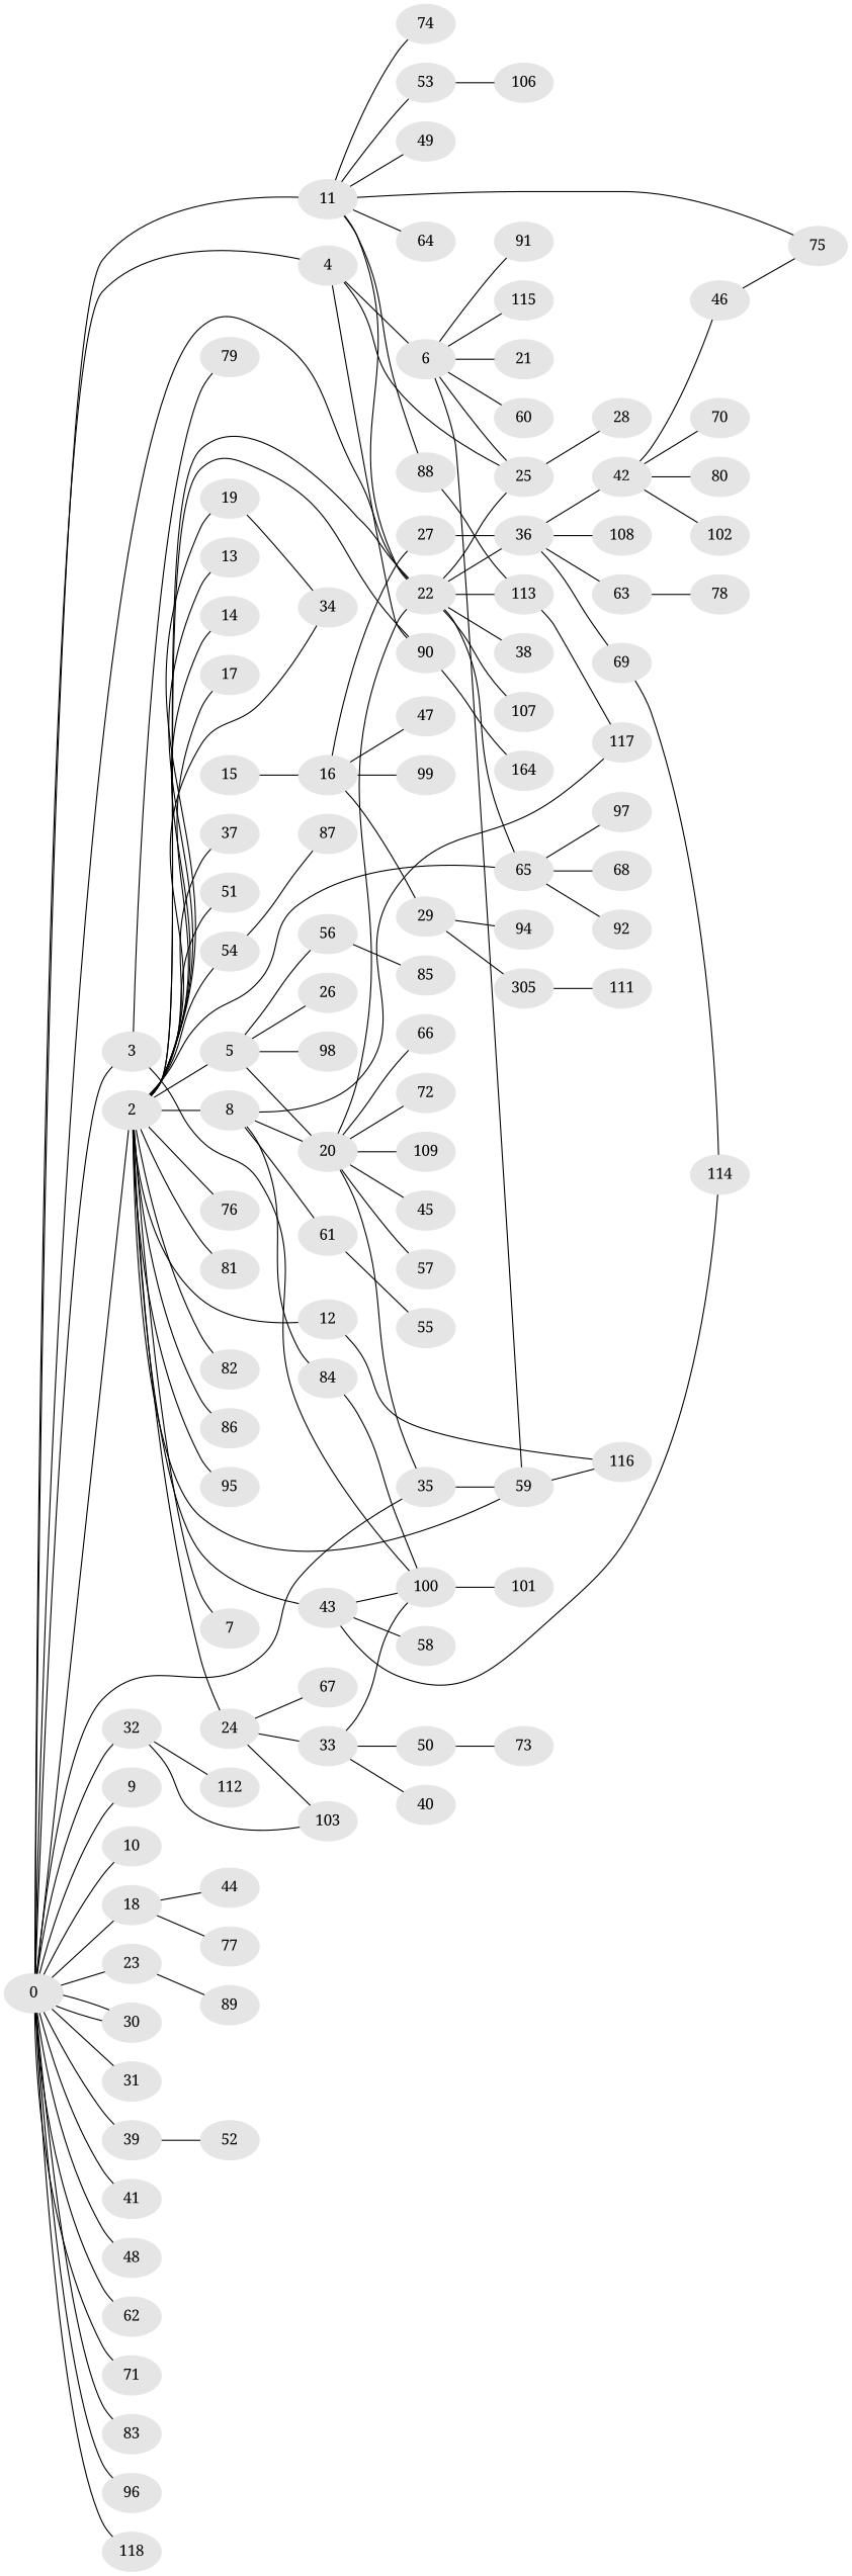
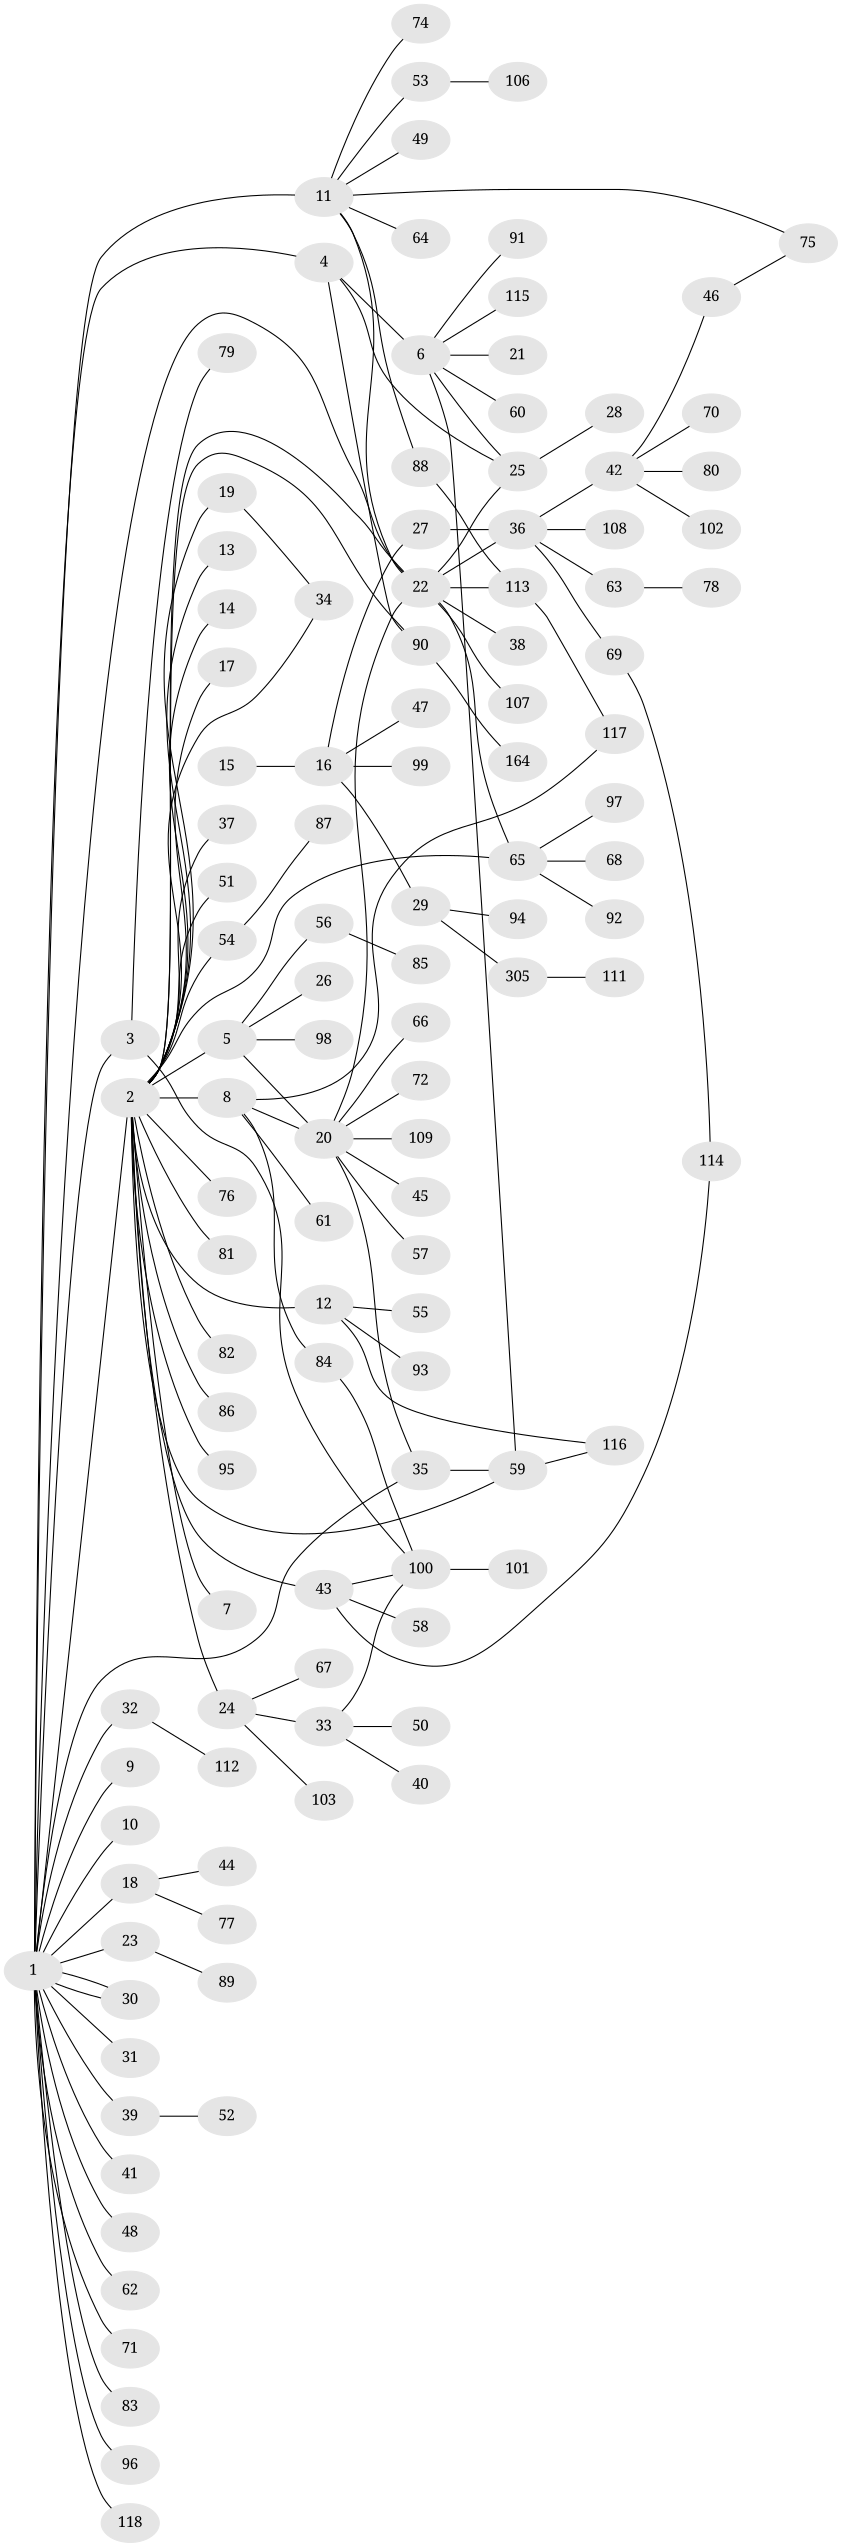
  graph {
    fontname="Noto Serif"
    rankdir=LR
    node [color=gray90 fontname="Noto Serif" style=filled]
    edge [fontname="Noto Serif"]
-   1 [label=0]
+   1
    2
    3
    4
    9
    10
    11
    18
    22
    23
    30
    31
    32
    35
    39
    41
    48
    62
    71
    83
    96
    118
    5
    7
    8
    12
    13
    14
    17
    19
    24
    34
    37
    43
    51
    54
    59
    65
    76
    81
    82
    86
    90
    95
    79
    100
    6
    25
    49
    53
    64
    74
    75
    88
    44
    77
    36
    38
    107
    113
    89
    103
    112
    52
    20
    26
    56
    98
    61
    84
    117
    55
+   93
    116
    33
    67
    58
    114
    87
    68
    92
    97
    n83 [label=164]
    101
    21
    60
    91
    115
    15
    16
    28
    45
    57
    66
    72
    109
    85
    106
    27
    29
    47
    99
    94
    n104 [label=305]
    42
    63
    69
    108
    40
    50
    111
-   73
    46
    70
    80
    102
    78
    1 -- 2
    1 -- 3
    1 -- 4
    1 -- 9
    1 -- 10
    1 -- 11
    1 -- 18
    1 -- 22
    1 -- 23
    1 -- 30
    1 -- 30
    1 -- 31
    1 -- 32
    1 -- 35
    1 -- 39
    1 -- 41
    1 -- 48
    1 -- 62
    1 -- 71
    1 -- 83
    1 -- 96
    1 -- 118
    2 -- 22
    2 -- 5
    2 -- 7
    2 -- 8
    2 -- 12
    2 -- 13
    2 -- 14
    2 -- 17
    2 -- 19
    2 -- 24
    2 -- 34
    2 -- 37
    2 -- 43
    2 -- 51
    2 -- 54
    2 -- 59
    2 -- 65
    2 -- 76
    2 -- 81
    2 -- 82
    2 -- 86
    2 -- 90
    2 -- 95
    3 -- 79
    3 -- 100
    4 -- 90
    4 -- 6
    4 -- 25
    11 -- 22
    11 -- 49
    11 -- 53
    11 -- 64
    11 -- 74
    11 -- 75
    11 -- 88
    18 -- 44
    18 -- 77
    22 -- 65
    22 -- 25
    22 -- 36
    22 -- 38
    22 -- 107
    22 -- 113
    23 -- 89
-   32 -- 103
    32 -- 112
    35 -- 59
    39 -- 52
    5 -- 20
    5 -- 26
    5 -- 56
    5 -- 98
    8 -- 20
    8 -- 61
    8 -- 84
    8 -- 117
-   61 -- 55
+   12 -- 55
+   12 -- 93
    12 -- 116
    19 -- 34
    24 -- 103
    24 -- 33
    24 -- 67
    43 -- 100
    43 -- 58
    43 -- 114
    54 -- 87
    59 -- 116
    65 -- 68
    65 -- 92
    65 -- 97
    90 -- n83
    100 -- 101
    6 -- 59
    6 -- 25
    6 -- 21
    6 -- 60
    6 -- 91
    6 -- 115
    25 -- 28
    53 -- 106
    88 -- 113
    36 -- 42
    36 -- 63
    36 -- 69
    36 -- 108
    113 -- 117
    20 -- 22
    20 -- 35
    20 -- 45
    20 -- 57
    20 -- 66
    20 -- 72
    20 -- 109
    56 -- 85
    84 -- 100
    33 -- 100
    33 -- 40
    33 -- 50
    15 -- 16
    16 -- 27
    16 -- 29
    16 -- 47
    16 -- 99
    27 -- 36
    29 -- 94
    29 -- n104
    n104 -- 111
    42 -- 46
    42 -- 70
    42 -- 80
    42 -- 102
    63 -- 78
    69 -- 114
-   50 -- 73
    46 -- 75
  }
